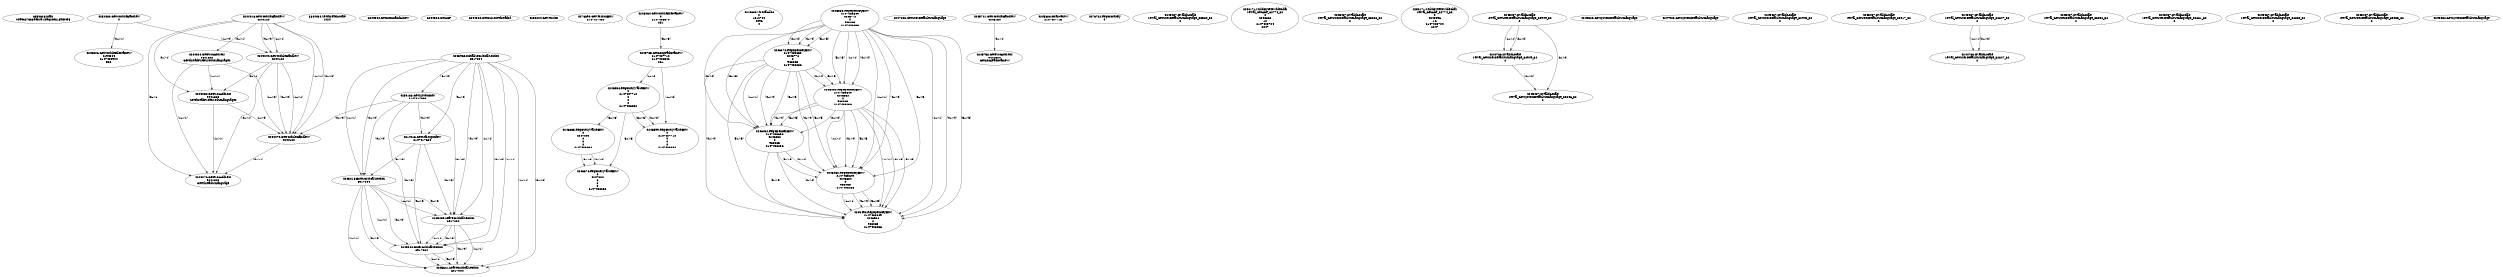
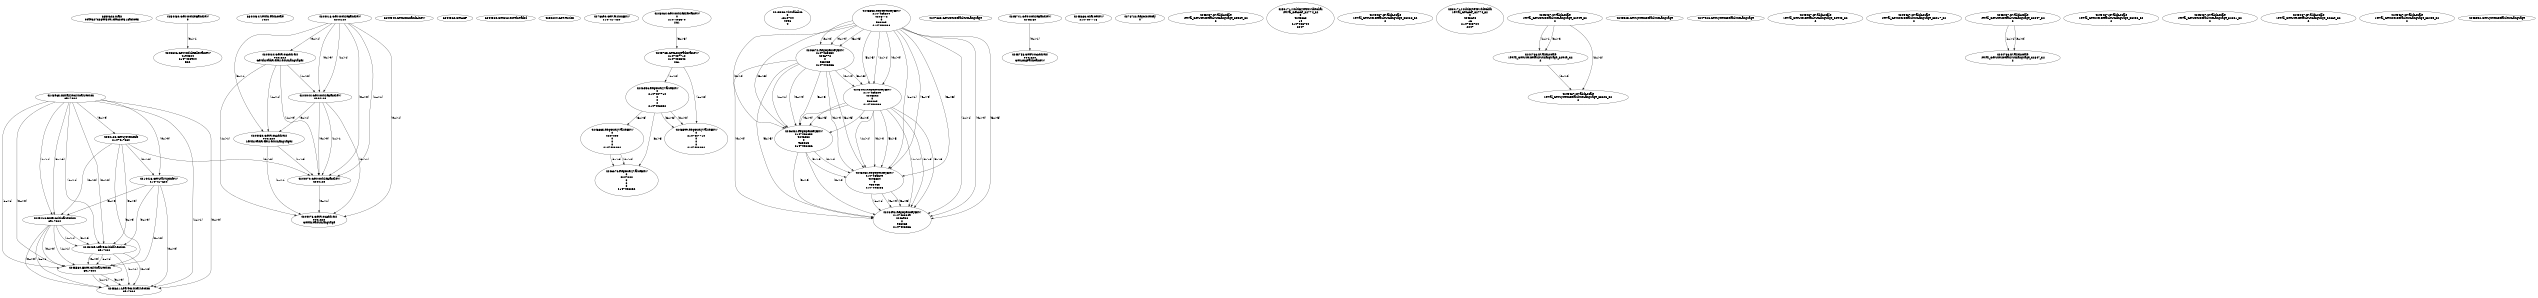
  digraph {
    n1 [label="6850628.main\n00a93273369e5491cfe62ce818acbc95"]
    n2 [label="4254480.GetModuleHandleW\n0"]
    n3 [label="4243306.GetModuleFileNameW\n4194304\n2147408904\n522"]
    n4 [label="6844434.SetThreadLocale\n1024"]
    n5 [label="4243965.InitializeCriticalSection\n6917004"]
    n6 [label="4250188.GetSystemInfo\n2147417660"]
    n7 [label="4214413.GetStartupInfoW\n2147417624"]
    n8 [label="4245418.EnterCriticalSection\n6917004"]
    n9 [label="4245469.LeaveCriticalSection\n6917004"]
    n10 [label="4245580.EnterCriticalSection\n6917004"]
    n11 [label="4245621.LeaveCriticalSection\n6917004"]
    n12 [label="4244070.GetModuleHandleW\n4244120"]
    n13 [label="4244018.GetModuleHandleW\n4244120"]
    n14 [label="4244024.GetProcAddress\n9441320\nGetThreadPreferredUILanguages"]
    n15 [label="4244044.GetModuleHandleW\n4244120"]
    n16 [label="4244050.GetProcAddress\n9441320\nSetThreadPreferredUILanguages"]
    n17 [label="4244076.GetProcAddress\n9441320\nGetThreadUILanguage"]
    n18 [label="6844540.GetCommandLineW\n"]
    n19 [label="6844560.GetACP\n"]
    n20 [label="6844580.GetCurrentThreadId\n"]
    n21 [label="4250204.GetVersion\n"]
    n22 [label="4276690.GetVersionExW\n2147417420"]
    n23 [label="4248064.GetModuleFileNameW\n0\n2147408370\n261"]
    n24 [label="4245785.GetLongPathNameW\n2147407710\n2147406542\n261"]
    n25 [label="4246556.RegQueryValueExW\n0\n2147407710\n0\n0\n0\n2147408232"]
    n26 [label="4246599.RegQueryValueExW\n0\n2147407710\n0\n0\n0\n2147408232"]
    n27 [label="4215383.VirtualAlloc\n0\n1310704\n4096\n4"]
    n28 [label="4246338.RegOpenKeyExW\n2147483649\n4246772\n0\n983065\n2147408236"]
    n29 [label="4246372.RegOpenKeyExW\n2147483650\n4246772\n0\n983065\n2147408236"]
    n30 [label="4246402.RegOpenKeyExW\n2147483649\n4246832\n0\n983065\n2147408236"]
    n31 [label="4246432.RegOpenKeyExW\n2147483650\n4246832\n0\n983065\n2147408236"]
    n32 [label="4246462.RegOpenKeyExW\n2147483649\n4246884\n0\n983065\n2147408236"]
    n33 [label="4246492.RegOpenKeyExW\n2147483649\n4246936\n0\n983065\n2147408236"]
    n34 [label="4247883.GetUserDefaultUILanguage\n"]
    n35 [label="4245741.GetModuleHandleW\n4246160"]
    n36 [label="4245758.GetProcAddress\n9441320\nGetLongPathNameW"]
    n37 [label="4246635.RegQueryValueExW\n0\n4247000\n0\n0\n0\n2147408232"]
    n38 [label="4246676.RegQueryValueExW\n0\n4247000\n0\n0\n0\n2147408232"]
    n39 [label="4245683.CharNextW\n2147407716"]
    n40 [label="4276722.RegCloseKey\n0"]
    n41 [label="4245487.IsValidLocale\nretval_GetUserDefaultUILanguage_33589_32\n2"]
    n42 [label="4250171.MultiByteToWideChar\nretval_GetACP_32774_32\n0\n4243868\n10\n2147403704\n2047"]
    n43 [label="4245487.IsValidLocale\nretval_GetUserDefaultUILanguage_33028_32\n2"]
    n44 [label="4250171.MultiByteToWideChar\nretval_GetACP_32774_32\n0\n4243696\n16\n2147403704\n2047"]
    n45 [label="4245487.IsValidLocale\nretval_GetUserDefaultUILanguage_32949_32\n2"]
    n46 [label="4244766.IsValidLocale\nretval_GetUserDefaultUILanguage_32949_32\n2"]
    n47 [label="4245487.IsValidLocale\nretval_GetSystemDefaultUILanguage_33646_32\n2"]
    n48 [label="4245525.GetSystemDefaultUILanguage\n"]
    n49 [label="4247923.GetSystemDefaultUILanguage\n"]
    n50 [label="4245487.IsValidLocale\nretval_GetUserDefaultUILanguage_32943_32\n2"]
    n51 [label="4245487.IsValidLocale\nretval_GetUserDefaultUILanguage_33017_32\n2"]
    n52 [label="4245487.IsValidLocale\nretval_GetUserDefaultUILanguage_32847_32\n2"]
    n53 [label="4244766.IsValidLocale\nretval_GetUserDefaultUILanguage_32847_32\n2"]
    n54 [label="4245487.IsValidLocale\nretval_GetUserDefaultUILanguage_33036_32\n2"]
    n55 [label="4245487.IsValidLocale\nretval_GetUserDefaultUILanguage_32881_32\n2"]
    n56 [label="4245487.IsValidLocale\nretval_GetUserDefaultUILanguage_32869_32\n2"]
    n57 [label="4245487.IsValidLocale\nretval_GetUserDefaultUILanguage_33035_32\n2"]
    n58 [label="4245552.GetSystemDefaultUILanguage\n"]
    n2 -> n3 [label="(0-->1)"]
    n5 -> n6 [label="(0-->0)"]
    n5 -> n7 [label="(0-->0)"]
    n5 -> n8 [label="(1-->1)"]
    n5 -> n8 [label="(0-->0)"]
    n5 -> n9 [label="(1-->1)"]
    n5 -> n9 [label="(0-->0)"]
    n5 -> n10 [label="(1-->1)"]
    n5 -> n10 [label="(0-->0)"]
    n5 -> n11 [label="(1-->1)"]
    n5 -> n11 [label="(0-->0)"]
    n6 -> n7 [label="(0-->0)"]
    n6 -> n8 [label="(0-->0)"]
    n6 -> n9 [label="(0-->0)"]
    n6 -> n10 [label="(0-->0)"]
    n6 -> n12 [label="(0-->0)"]
    n7 -> n8 [label="(0-->0)"]
    n7 -> n9 [label="(0-->0)"]
    n7 -> n10 [label="(0-->0)"]
+   n7 -> n11 [label="(0-->0)"]
    n8 -> n9 [label="(1-->1)"]
    n8 -> n9 [label="(0-->0)"]
    n8 -> n10 [label="(1-->1)"]
    n8 -> n10 [label="(0-->0)"]
    n8 -> n11 [label="(1-->1)"]
    n8 -> n11 [label="(0-->0)"]
    n9 -> n10 [label="(1-->1)"]
    n9 -> n10 [label="(0-->0)"]
    n9 -> n11 [label="(1-->1)"]
    n9 -> n11 [label="(0-->0)"]
    n10 -> n11 [label="(1-->1)"]
    n10 -> n11 [label="(0-->0)"]
    n12 -> n17 [label="(0-->1)"]
    n13 -> n12 [label="(1-->1)"]
    n13 -> n12 [label="(0-->0)"]
    n13 -> n14 [label="(0-->1)"]
    n13 -> n15 [label="(1-->1)"]
    n13 -> n15 [label="(0-->0)"]
    n13 -> n16 [label="(0-->1)"]
    n13 -> n17 [label="(0-->1)"]
    n14 -> n12 [label="(1-->0)"]
-   n2 -> n15 [label="(1-->0)"]
+   n14 -> n15 [label="(1-->0)"]
    n14 -> n16 [label="(1-->1)"]
    n14 -> n17 [label="(1-->1)"]
    n15 -> n12 [label="(1-->1)"]
    n15 -> n12 [label="(0-->0)"]
    n15 -> n16 [label="(0-->1)"]
    n15 -> n17 [label="(0-->1)"]
    n16 -> n12 [label="(1-->0)"]
    n16 -> n17 [label="(1-->1)"]
    n23 -> n24 [label="(3-->3)"]
    n24 -> n25 [label="(1-->2)"]
    n24 -> n26 [label="(1-->2)"]
    n25 -> n26 [label="(2-->2)"]
    n25 -> n26 [label="(6-->6)"]
    n25 -> n37 [label="(6-->6)"]
    n25 -> n38 [label="(6-->6)"]
    n28 -> n29 [label="(2-->2)"]
    n28 -> n29 [label="(4-->4)"]
    n28 -> n29 [label="(5-->5)"]
    n28 -> n30 [label="(1-->1)"]
    n28 -> n30 [label="(4-->4)"]
    n28 -> n30 [label="(5-->5)"]
    n28 -> n31 [label="(4-->4)"]
    n28 -> n31 [label="(5-->5)"]
    n28 -> n32 [label="(1-->1)"]
    n28 -> n32 [label="(4-->4)"]
    n28 -> n32 [label="(5-->5)"]
    n28 -> n33 [label="(1-->1)"]
    n28 -> n33 [label="(4-->4)"]
    n28 -> n33 [label="(5-->5)"]
    n29 -> n30 [label="(4-->4)"]
    n29 -> n30 [label="(5-->5)"]
    n29 -> n31 [label="(1-->1)"]
    n29 -> n31 [label="(4-->4)"]
    n29 -> n31 [label="(5-->5)"]
    n29 -> n32 [label="(4-->4)"]
    n29 -> n32 [label="(5-->5)"]
    n29 -> n33 [label="(4-->4)"]
    n29 -> n33 [label="(5-->5)"]
    n30 -> n31 [label="(2-->2)"]
    n30 -> n31 [label="(4-->4)"]
    n30 -> n31 [label="(5-->5)"]
    n30 -> n32 [label="(1-->1)"]
    n30 -> n32 [label="(4-->4)"]
    n30 -> n32 [label="(5-->5)"]
    n30 -> n33 [label="(1-->1)"]
    n30 -> n33 [label="(4-->4)"]
    n30 -> n33 [label="(5-->5)"]
    n31 -> n32 [label="(4-->4)"]
    n31 -> n32 [label="(5-->5)"]
    n31 -> n33 [label="(4-->4)"]
    n31 -> n33 [label="(5-->5)"]
    n32 -> n33 [label="(1-->1)"]
    n32 -> n33 [label="(4-->4)"]
    n32 -> n33 [label="(5-->5)"]
    n35 -> n36 [label="(0-->1)"]
    n37 -> n38 [label="(2-->2)"]
    n37 -> n38 [label="(6-->6)"]
    n45 -> n46 [label="(1-->1)"]
    n45 -> n46 [label="(2-->2)"]
    n45 -> n47 [label="(2-->2)"]
    n46 -> n47 [label="(2-->2)"]
    n52 -> n53 [label="(1-->1)"]
    n52 -> n53 [label="(2-->2)"]
  }
